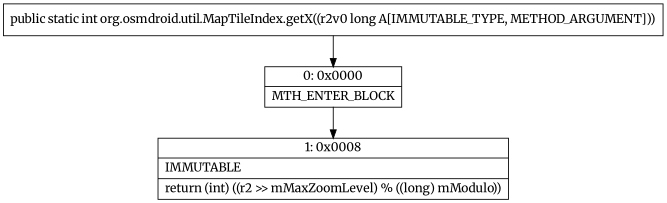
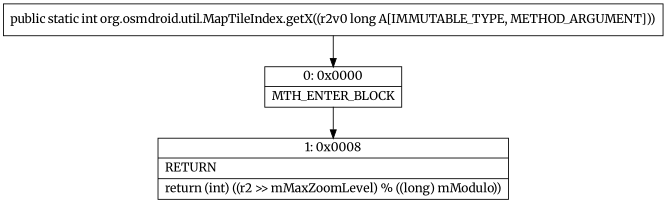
  digraph {
    fontname=Merriweather
    node [shape=record fontname=Merriweather]
    edge [fontname=Merriweather]
    n1 [label="{0\:\ 0x0000|MTH_ENTER_BLOCK\l}"]
-   n2 [label="{1\:\ 0x0008|IMMUTABLE\l|return (int) ((r2 \>\> mMaxZoomLevel) % ((long) mModulo))\l}"]
+   n2 [label="{1\:\ 0x0008|RETURN\l|return (int) ((r2 \>\> mMaxZoomLevel) % ((long) mModulo))\l}"]
    n3 [label="{public static int org.osmdroid.util.MapTileIndex.getX((r2v0 long A[IMMUTABLE_TYPE, METHOD_ARGUMENT])) }"]
    n1 -> n2
    n3 -> n1
  }
